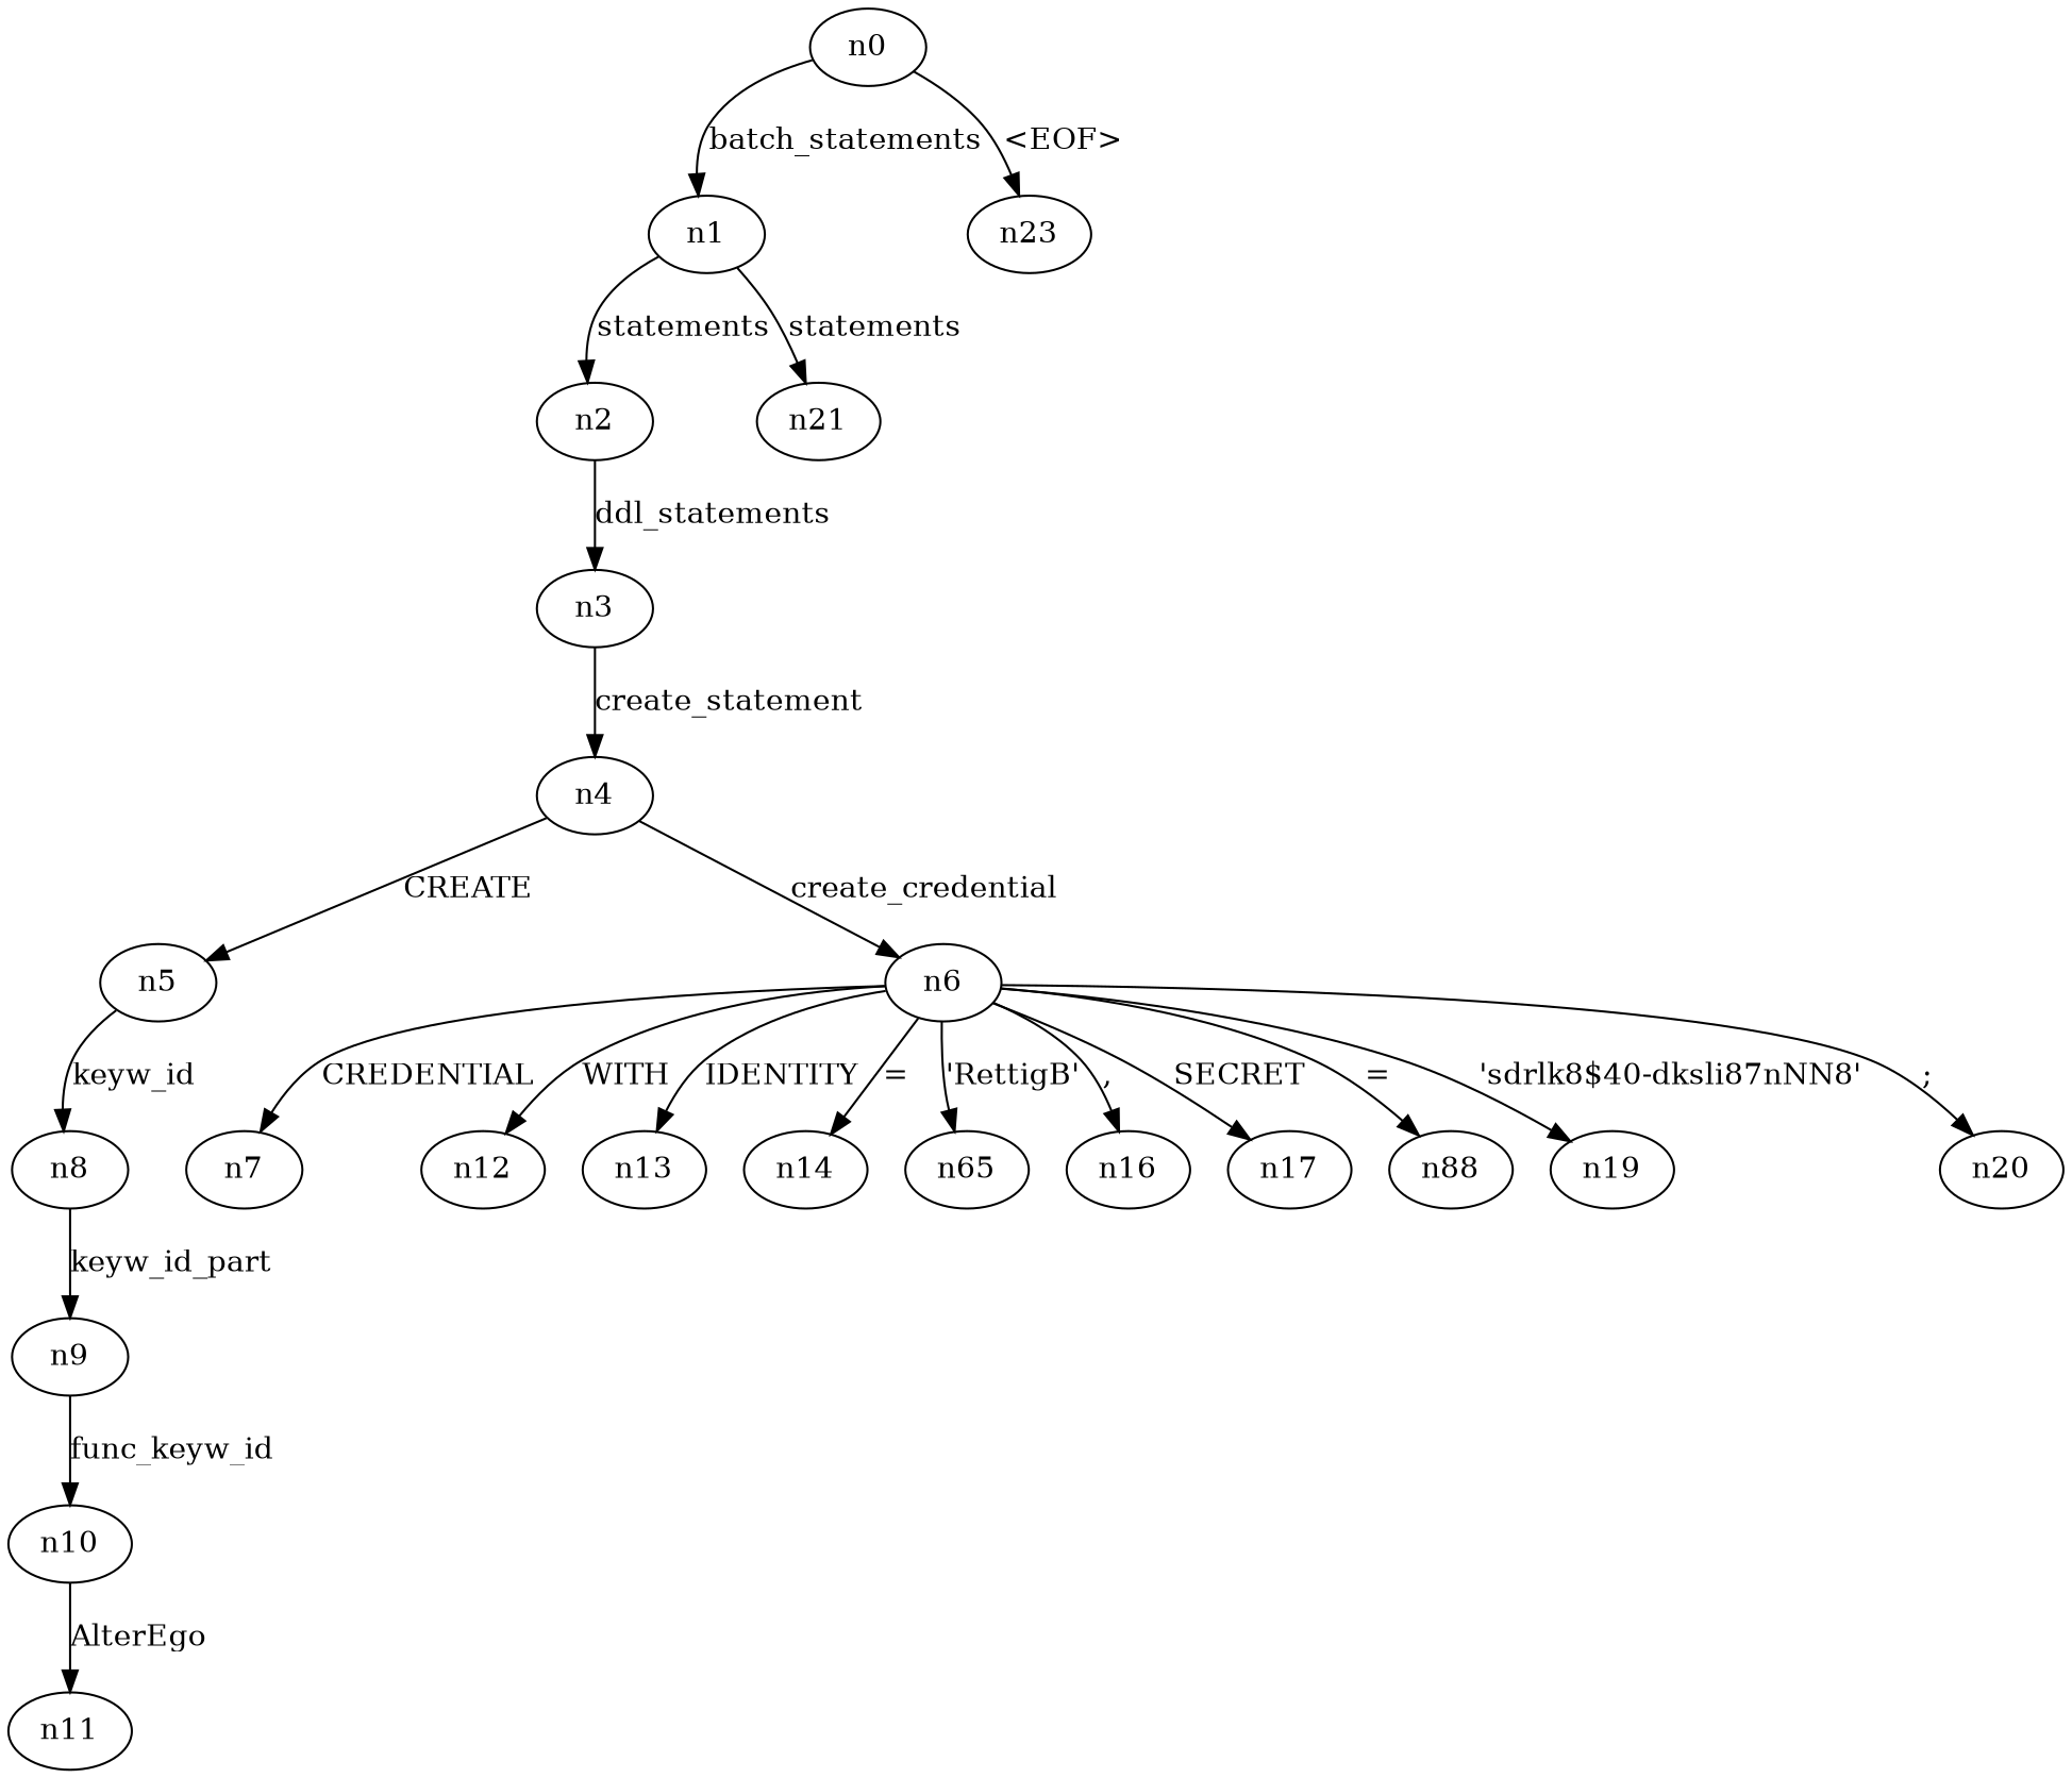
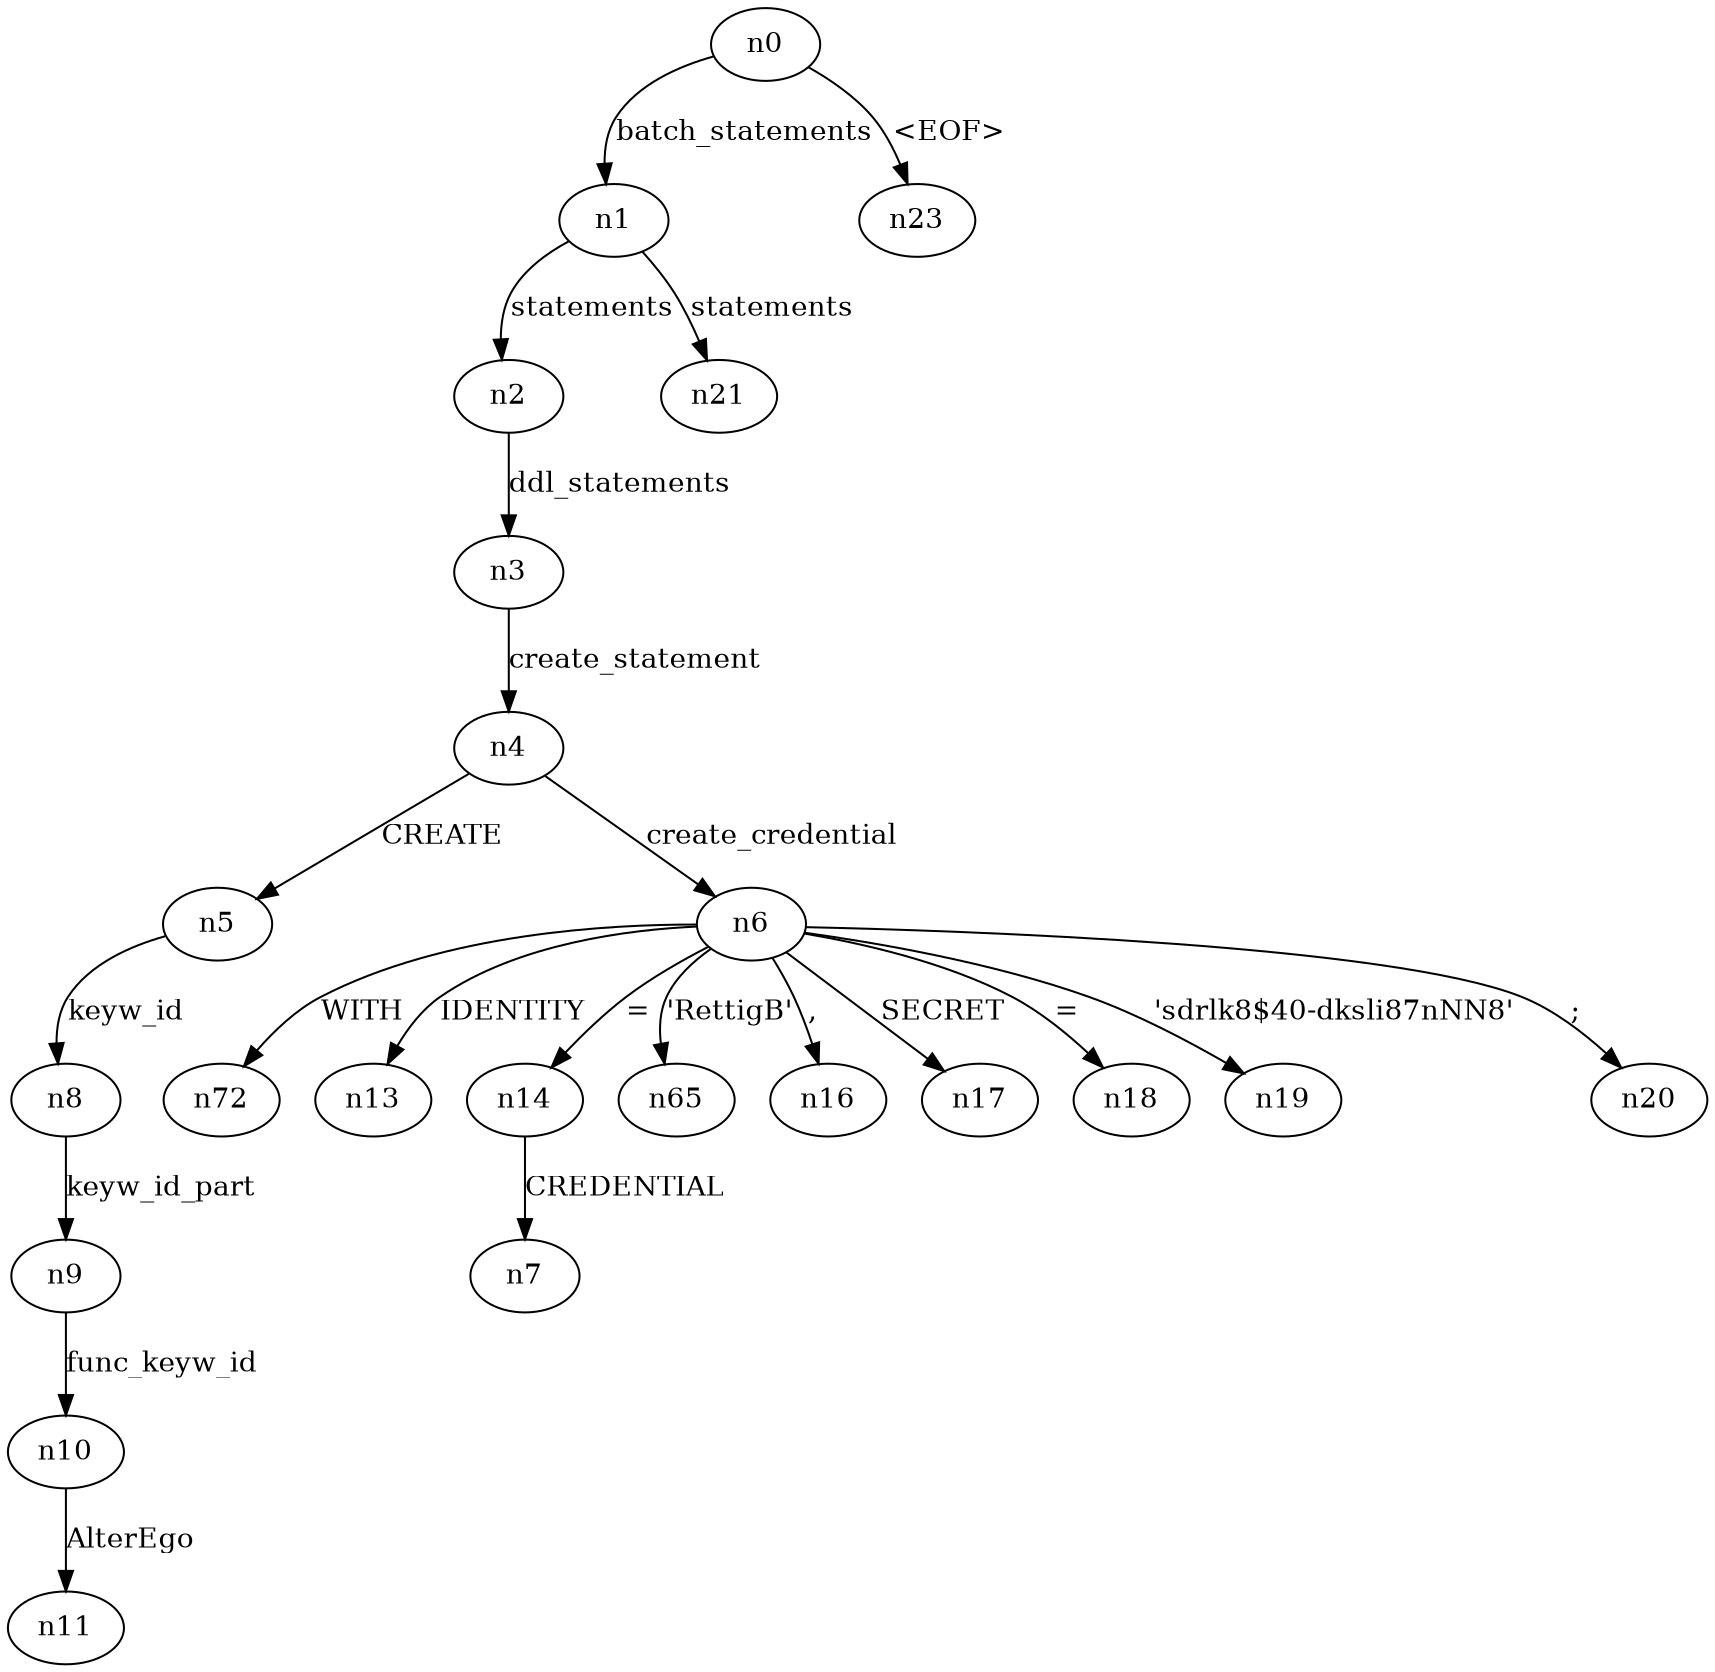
  digraph {
    n0
    n1
    n23
    n2
    n21
    n3
    n4
    n5
    n6
    n8
    n7
-   n12
+   n12 [label=n72]
    n13
    n14
    n15 [label=n65]
    n16
    n17
-   n18 [label=n88]
+   n18
    n19
    n20
    n9
    n10
    n11
    n0 -> n1 [label=batch_statements]
    n0 -> n23 [label="<EOF>"]
    n1 -> n2 [label=statements]
    n1 -> n21 [label=statements]
    n2 -> n3 [label=ddl_statements]
    n3 -> n4 [label=create_statement]
    n4 -> n5 [label=CREATE]
    n4 -> n6 [label=create_credential]
    n5 -> n8 [label=keyw_id]
-   n6 -> n7 [label=CREDENTIAL]
+   n14 -> n7 [label=CREDENTIAL]
    n6 -> n12 [label=WITH]
    n6 -> n13 [label=IDENTITY]
    n6 -> n14 [label="="]
    n6 -> n15 [label="'RettigB'"]
    n6 -> n16 [label=","]
    n6 -> n17 [label=SECRET]
    n6 -> n18 [label="="]
    n6 -> n19 [label="'sdrlk8$40-dksli87nNN8'"]
    n6 -> n20 [label=";"]
    n8 -> n9 [label=keyw_id_part]
    n9 -> n10 [label=func_keyw_id]
    n10 -> n11 [label=AlterEgo]
  }
